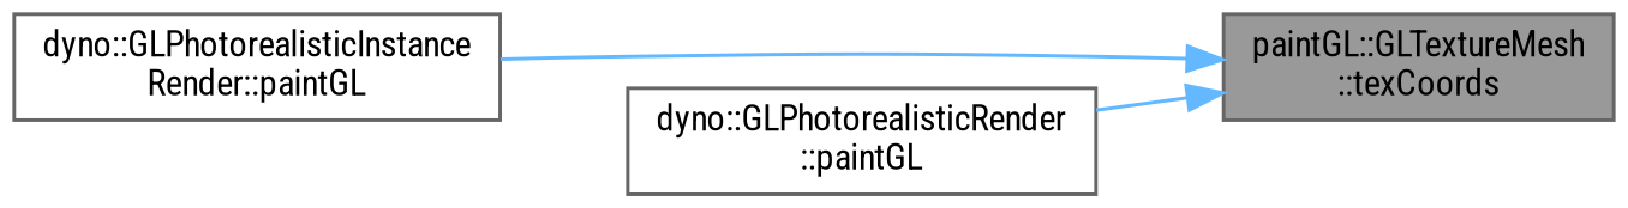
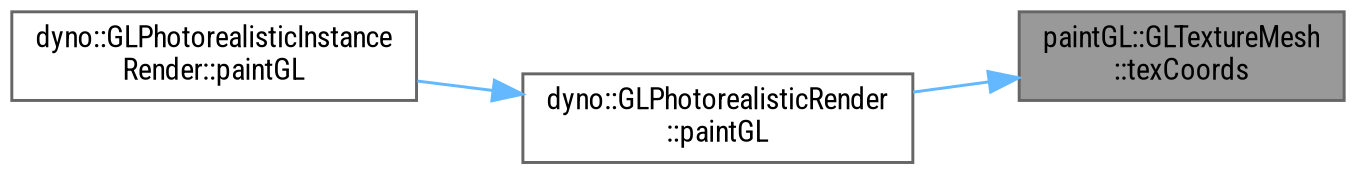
  digraph {
    fontname="Roboto Condensed"
    rankdir=RL
    node [color=grey40 fillcolor=white fontname="Roboto Condensed" fontsize=10 shape=box style=filled]
    edge [color=steelblue1 dir=back fontname="Roboto Condensed" fontsize=10 labelfontname=Helvetica labelfontsize=10 style=solid]
    n1 [color=gray40 fillcolor=grey60 fontcolor=black height=0.2 label="paintGL::GLTextureMesh\l::texCoords" width=0.4]
    n2 [height=0.2 label="dyno::GLPhotorealisticInstance\lRender::paintGL" width=0.4]
    n3 [height=0.2 label="dyno::GLPhotorealisticRender\l::paintGL" width=0.4]
-   n1 -> n2
+   n3 -> n2
    n1 -> n3
  }
